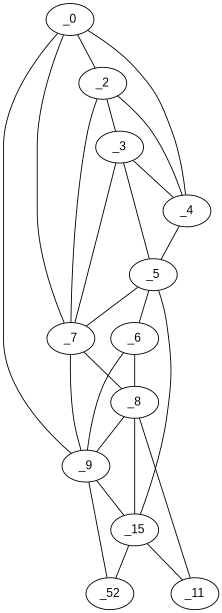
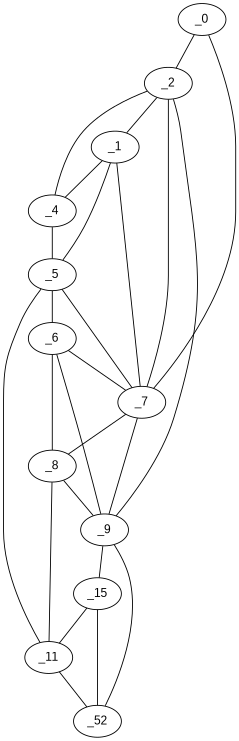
  graph {
    fontname="Liberation Sans"
    node [fontname="Liberation Sans" y=19]
    edge [fontname="Liberation Sans" valence=2]
    _0 [x=13 y=41]
    _2 [x=25 y=45]
    _4 [x=35 y=49]
    _7 [x=84 y=30]
    _9 [x=100]
-   _3 [x=28 y=46]
+   _3 [x=28 y=46 label=_1]
    _5 [x=39 y=50]
    _8 [x=88 y=31]
    n9 [label=_15 x=106 y=22]
    n10 [label=_52 x=126]
    _6 [x=65 y=51]
    _11 [x=110 y=57]
    _0 -- _2
-   _0 -- _4 [valence=1]
    _0 -- _7 [valence=1]
-   _0 -- _9 [valence=1]
+   _2 -- _9 [valence=1]
    _2 -- _4 [valence=1]
    _2 -- _7
    _2 -- _3
    _4 -- _5 [valence=1]
    _7 -- _9 [valence=1]
    _7 -- _8
    _9 -- n9
    _9 -- n10 [valence=1]
    _3 -- _4
    _3 -- _7
    _3 -- _5
    _5 -- _7
    _5 -- _6
-   _5 -- n9 [valence=1]
+   _5 -- _11 [valence=1]
    _8 -- _9 [valence=1]
-   _8 -- n9
    _8 -- _11
    n9 -- n10
    n9 -- _11
+   _6 -- _7
    _6 -- _9
    _6 -- _8
+   _11 -- n10 [valence=1]
  }
